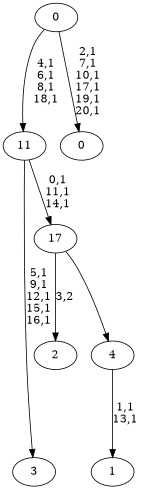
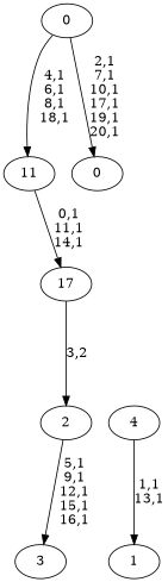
  digraph {
    n1 [label=4]
    n2 [label=1]
    n3 [label=3]
    n4 [label=2]
    17
    11
    n7 [label=0]
    0
    n1 -> n2 [label="1,1\n13,1"]
-   17 -> n1
    17 -> n4 [label="3,2"]
-   11 -> n3 [label="5,1\n9,1\n12,1\n15,1\n16,1"]
+   n4 -> n3 [label="5,1\n9,1\n12,1\n15,1\n16,1"]
    11 -> 17 [label="0,1\n11,1\n14,1"]
    0 -> 11 [label="4,1\n6,1\n8,1\n18,1"]
    0 -> n7 [label="2,1\n7,1\n10,1\n17,1\n19,1\n20,1"]
  }
